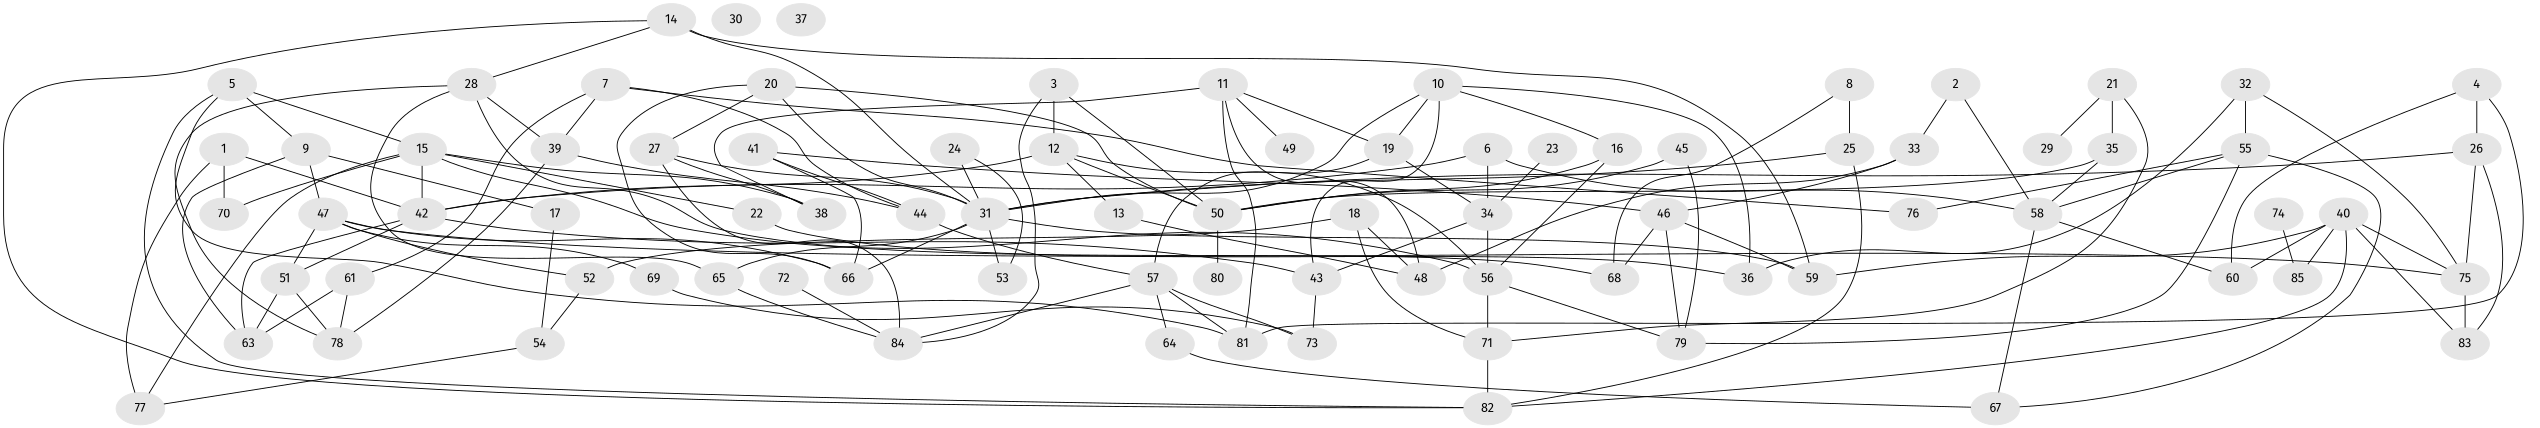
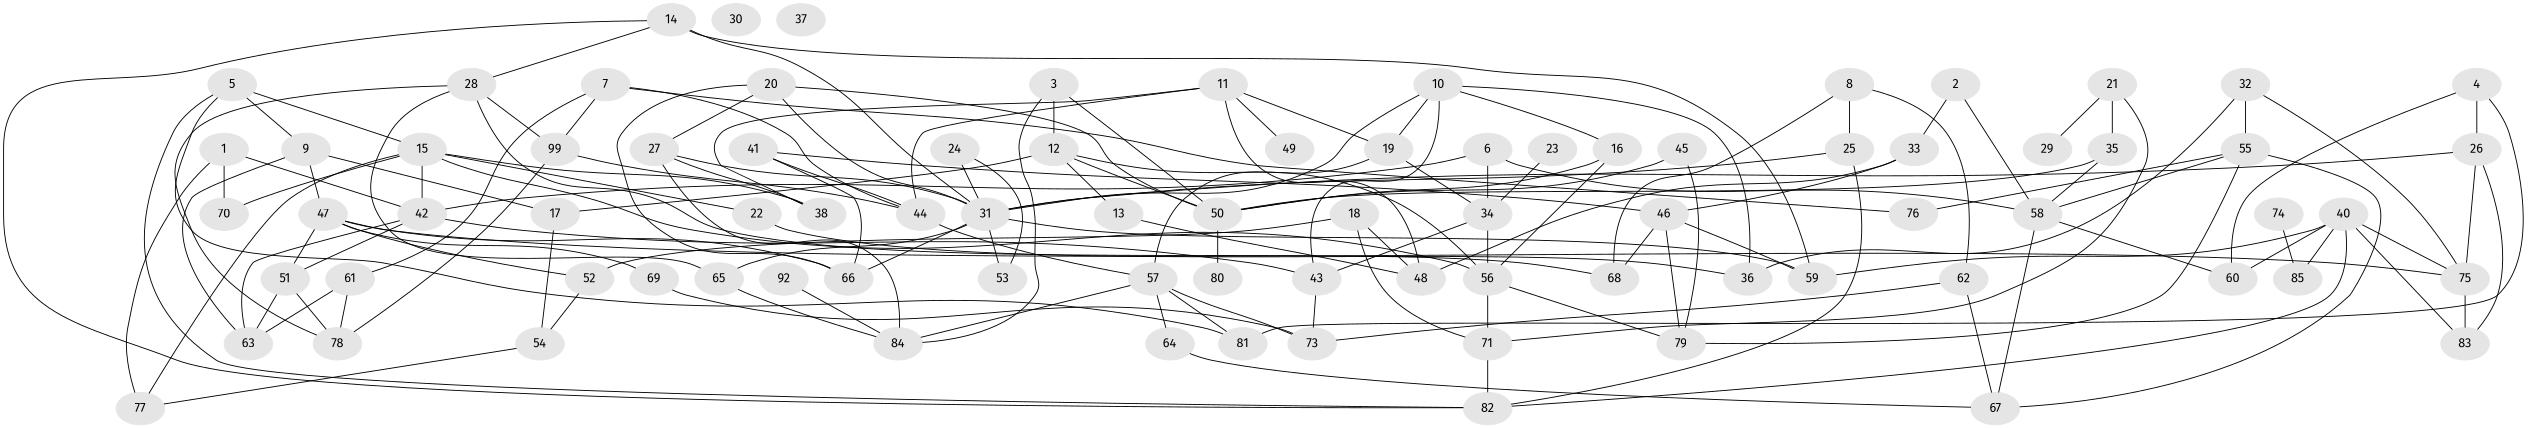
  graph {
    fontname="Fira Sans"
    node [color=gray90 fontname="Fira Sans" style=filled]
    edge [fontname="Fira Sans"]
    1
    42
    70
    77
    63
    43
    51
    2
    33
    58
    48
    46
    60
    67
    3
    12
    50
    84
    13
    56
    80
    4
    26
    81
    31
    75
    83
    5
    9
    15
    82
    17
    47
    38
    22
    6
    34
    7
-   39
+   39 [label=99]
    44
    61
    76
    78
    57
    8
    25
+   62
    68
    73
    54
    52
    66
    69
    10
    16
    19
    36
    53
    65
    59
    11
    49
    71
    79
    14
    28
    18
    64
    20
    27
    21
    29
    35
    23
    24
    30
    32
    55
    37
    40
    85
    41
    45
-   72
+   72 [label=92]
    74
    1 -- 42
    1 -- 70
    1 -- 77
    42 -- 63
    42 -- 43
    42 -- 51
    43 -- 73
    51 -- 63
    51 -- 78
    2 -- 33
    2 -- 58
    33 -- 48
    33 -- 46
    58 -- 60
    58 -- 67
    46 -- 68
    46 -- 59
    46 -- 79
    3 -- 12
    3 -- 50
    3 -- 84
-   12 -- 42
+   12 -- 17
    12 -- 50
    12 -- 13
    12 -- 56
    50 -- 80
    13 -- 48
    56 -- 71
    56 -- 79
    4 -- 60
    4 -- 26
    4 -- 81
    26 -- 31
    26 -- 75
    26 -- 83
    31 -- 66
    31 -- 53
    31 -- 65
    31 -- 59
    75 -- 83
    5 -- 81
    5 -- 9
    5 -- 15
    5 -- 82
    9 -- 63
    9 -- 17
    9 -- 47
    15 -- 42
    15 -- 70
    15 -- 77
    15 -- 56
    15 -- 38
    15 -- 22
    17 -- 54
    47 -- 51
    47 -- 75
    47 -- 52
    47 -- 66
    47 -- 69
    22 -- 36
    6 -- 42
    6 -- 58
    6 -- 34
    34 -- 43
    34 -- 56
    7 -- 39
    7 -- 44
    7 -- 61
    7 -- 76
    39 -- 44
    39 -- 78
    44 -- 57
    61 -- 63
    61 -- 78
    57 -- 84
    57 -- 81
    57 -- 73
    57 -- 64
    8 -- 25
+   8 -- 62
    8 -- 68
    25 -- 31
    25 -- 82
+   62 -- 67
+   62 -- 73
    54 -- 77
    52 -- 54
    69 -- 73
    10 -- 43
    10 -- 31
    10 -- 16
    10 -- 19
    10 -- 36
    16 -- 50
    16 -- 56
    19 -- 34
    19 -- 57
    65 -- 84
    11 -- 48
-   11 -- 81
+   11 -- 44
    11 -- 38
    11 -- 19
    11 -- 49
    71 -- 82
    14 -- 31
    14 -- 82
    14 -- 59
    14 -- 28
    28 -- 39
    28 -- 78
    28 -- 68
    28 -- 65
    18 -- 48
    18 -- 52
    18 -- 71
    64 -- 67
    20 -- 50
    20 -- 31
    20 -- 66
    20 -- 27
    27 -- 84
    27 -- 31
    27 -- 38
    21 -- 71
    21 -- 29
    21 -- 35
    35 -- 58
    35 -- 50
    23 -- 34
    24 -- 31
    24 -- 53
    32 -- 75
    32 -- 36
    32 -- 55
    55 -- 58
    55 -- 67
    55 -- 76
    55 -- 79
    40 -- 60
    40 -- 75
    40 -- 83
    40 -- 82
    40 -- 59
    40 -- 85
    41 -- 46
    41 -- 44
    41 -- 66
    45 -- 50
    45 -- 79
    72 -- 84
    74 -- 85
  }
